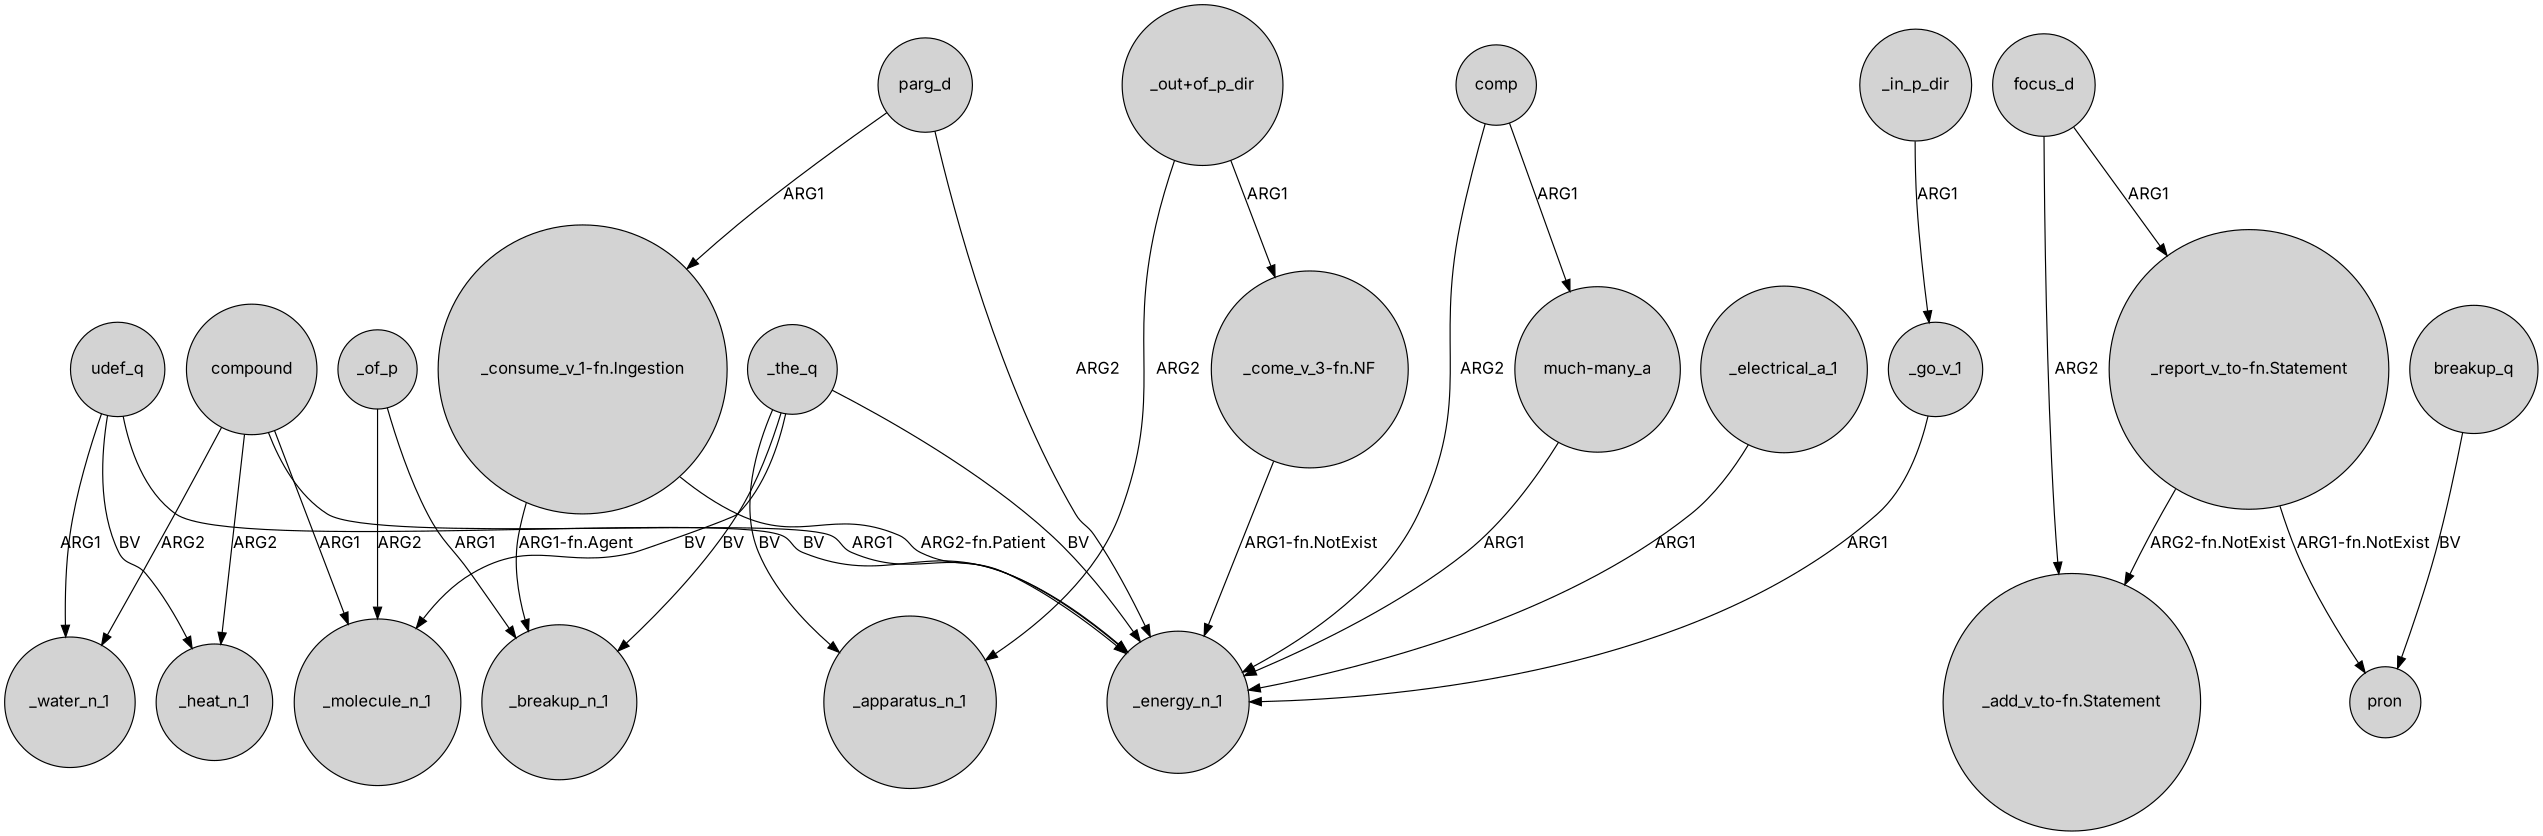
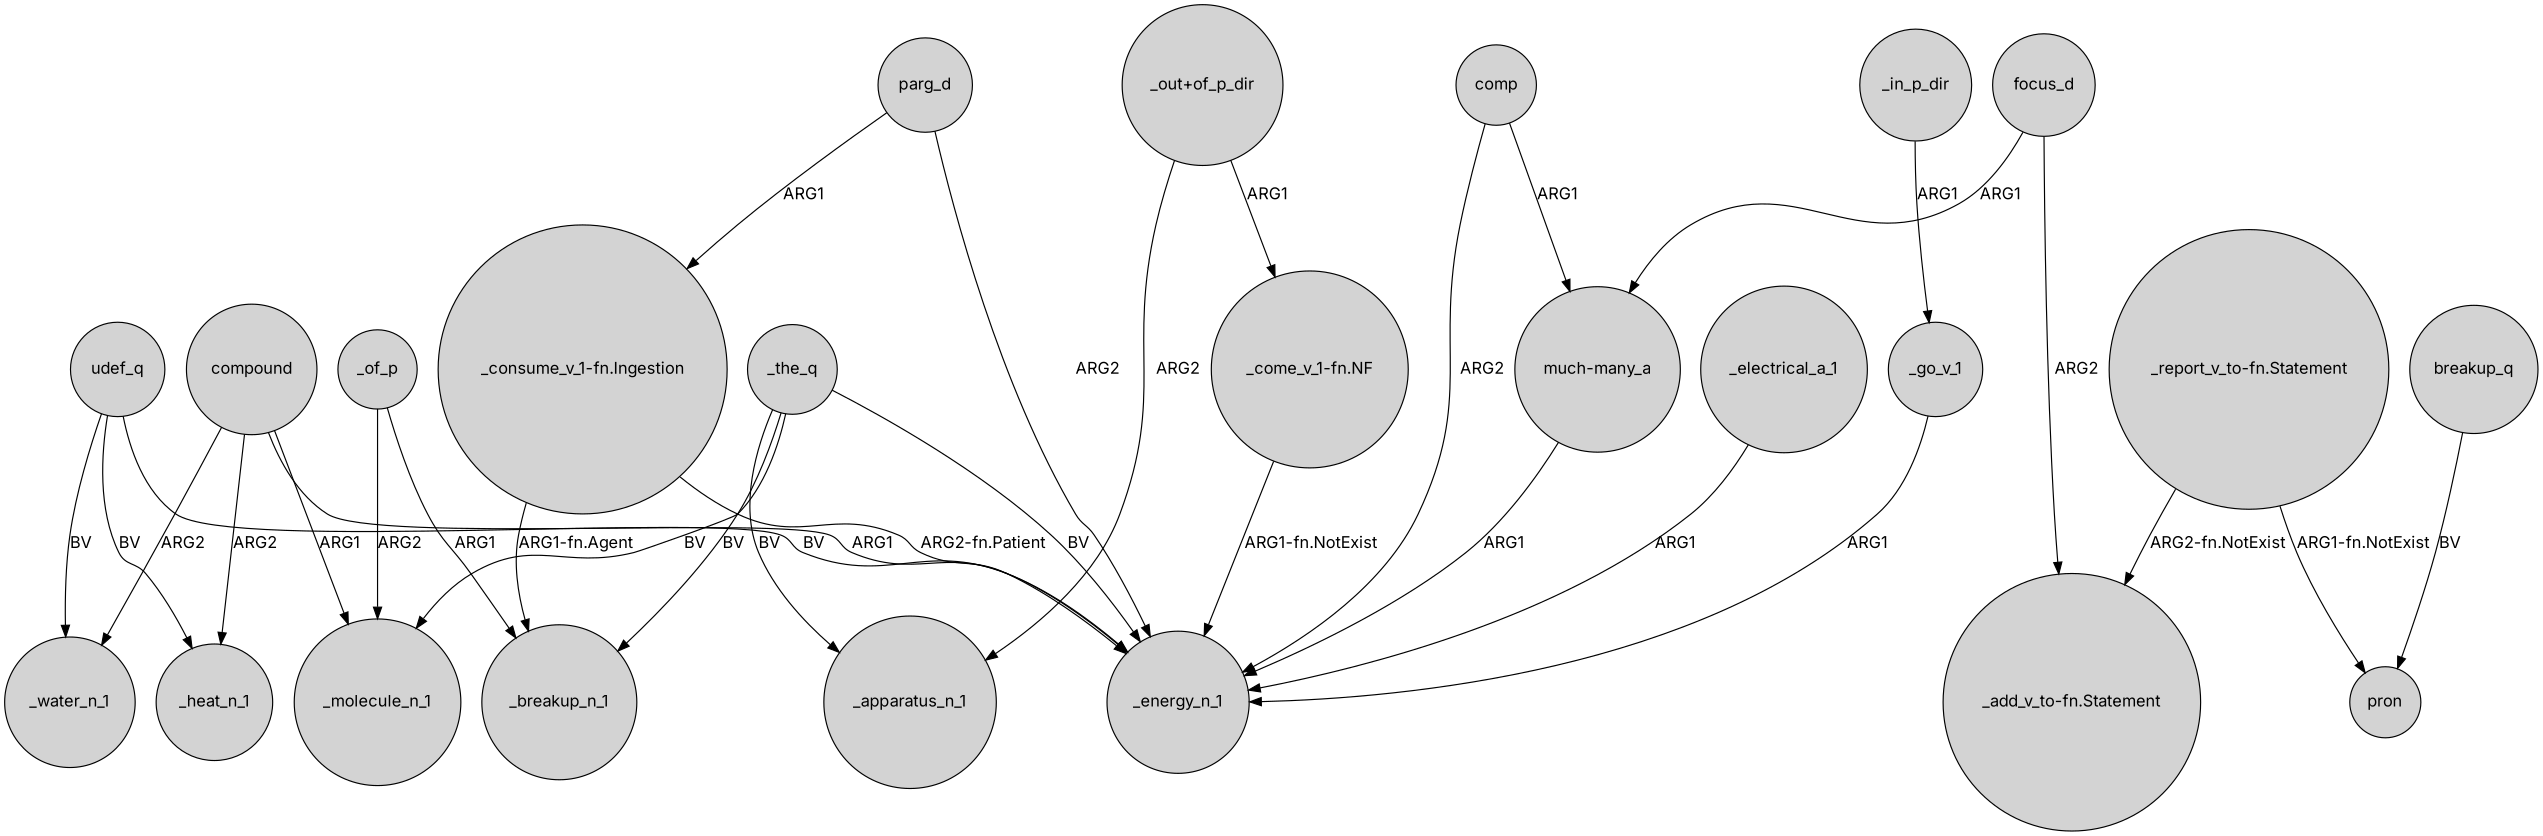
  digraph {
    fontname=Inter
    node [fontname=Inter shape=circle style=filled]
    edge [fontname=Inter]
    udef_q
    _energy_n_1
    _water_n_1
    _heat_n_1
    focus_d
    "_report_v_to-fn.Statement"
    "_add_v_to-fn.Statement"
    pron
    _of_p
    _breakup_n_1
    _molecule_n_1
    _the_q
    _apparatus_n_1
    _in_p_dir
    _go_v_1
    "_consume_v_1-fn.Ingestion"
    _electrical_a_1
    compound
    "much-many_a"
    parg_d
-   "_come_v_1-fn.NF" [label="_come_v_3-fn.NF"]
+   "_come_v_1-fn.NF"
    n22 [label=breakup_q]
    comp
    "_out+of_p_dir"
    udef_q -> _energy_n_1 [label=BV]
-   udef_q -> _water_n_1 [label=ARG1]
+   udef_q -> _water_n_1 [label=BV]
    udef_q -> _heat_n_1 [label=BV]
-   focus_d -> "_report_v_to-fn.Statement" [label=ARG1]
+   focus_d -> "much-many_a" [label=ARG1]
    focus_d -> "_add_v_to-fn.Statement" [label=ARG2]
    "_report_v_to-fn.Statement" -> "_add_v_to-fn.Statement" [label="ARG2-fn.NotExist"]
    "_report_v_to-fn.Statement" -> pron [label="ARG1-fn.NotExist"]
    _of_p -> _breakup_n_1 [label=ARG1]
    _of_p -> _molecule_n_1 [label=ARG2]
    _the_q -> _energy_n_1 [label=BV]
    _the_q -> _breakup_n_1 [label=BV]
    _the_q -> _molecule_n_1 [label=BV]
    _the_q -> _apparatus_n_1 [label=BV]
    _in_p_dir -> _go_v_1 [label=ARG1]
    _go_v_1 -> _energy_n_1 [label=ARG1]
    "_consume_v_1-fn.Ingestion" -> _energy_n_1 [label="ARG2-fn.Patient"]
    "_consume_v_1-fn.Ingestion" -> _breakup_n_1 [label="ARG1-fn.Agent"]
    _electrical_a_1 -> _energy_n_1 [label=ARG1]
    compound -> _energy_n_1 [label=ARG1]
    compound -> _water_n_1 [label=ARG2]
    compound -> _heat_n_1 [label=ARG2]
    compound -> _molecule_n_1 [label=ARG1]
    "much-many_a" -> _energy_n_1 [label=ARG1]
    parg_d -> _energy_n_1 [label=ARG2]
    parg_d -> "_consume_v_1-fn.Ingestion" [label=ARG1]
    "_come_v_1-fn.NF" -> _energy_n_1 [label="ARG1-fn.NotExist"]
    n22 -> pron [label=BV]
    comp -> _energy_n_1 [label=ARG2]
    comp -> "much-many_a" [label=ARG1]
    "_out+of_p_dir" -> _apparatus_n_1 [label=ARG2]
    "_out+of_p_dir" -> "_come_v_1-fn.NF" [label=ARG1]
  }
